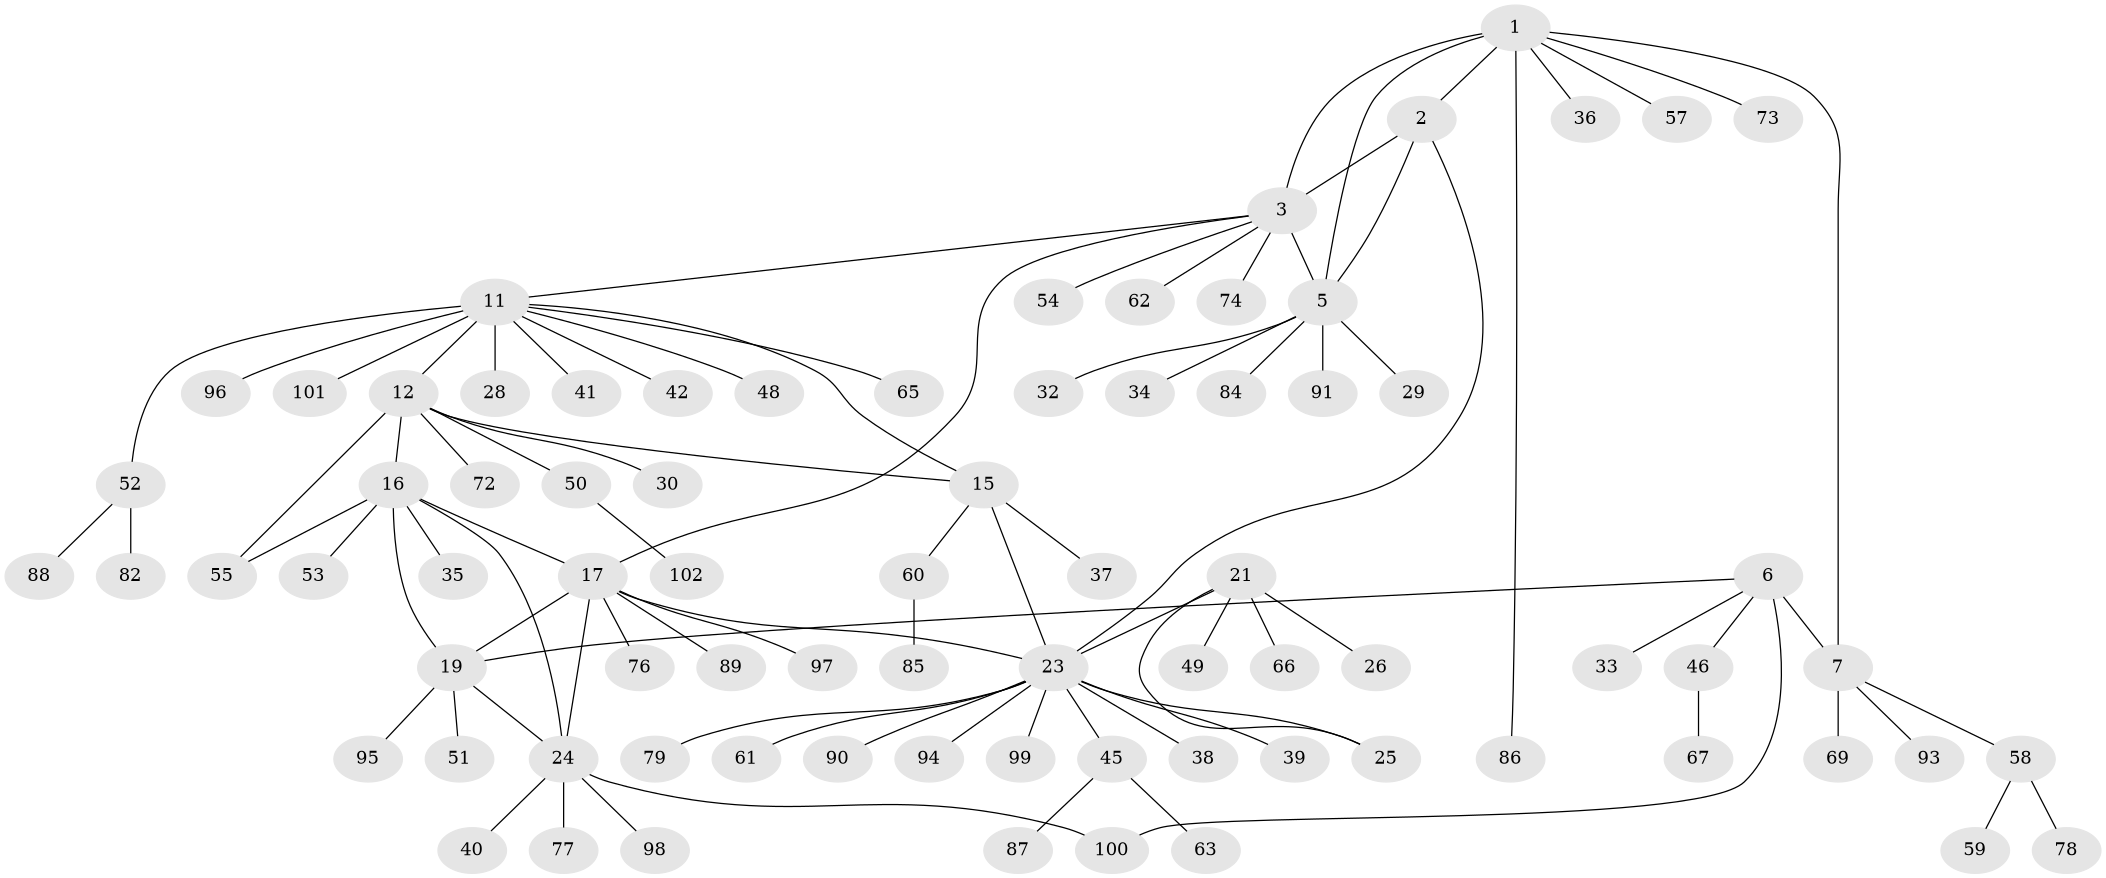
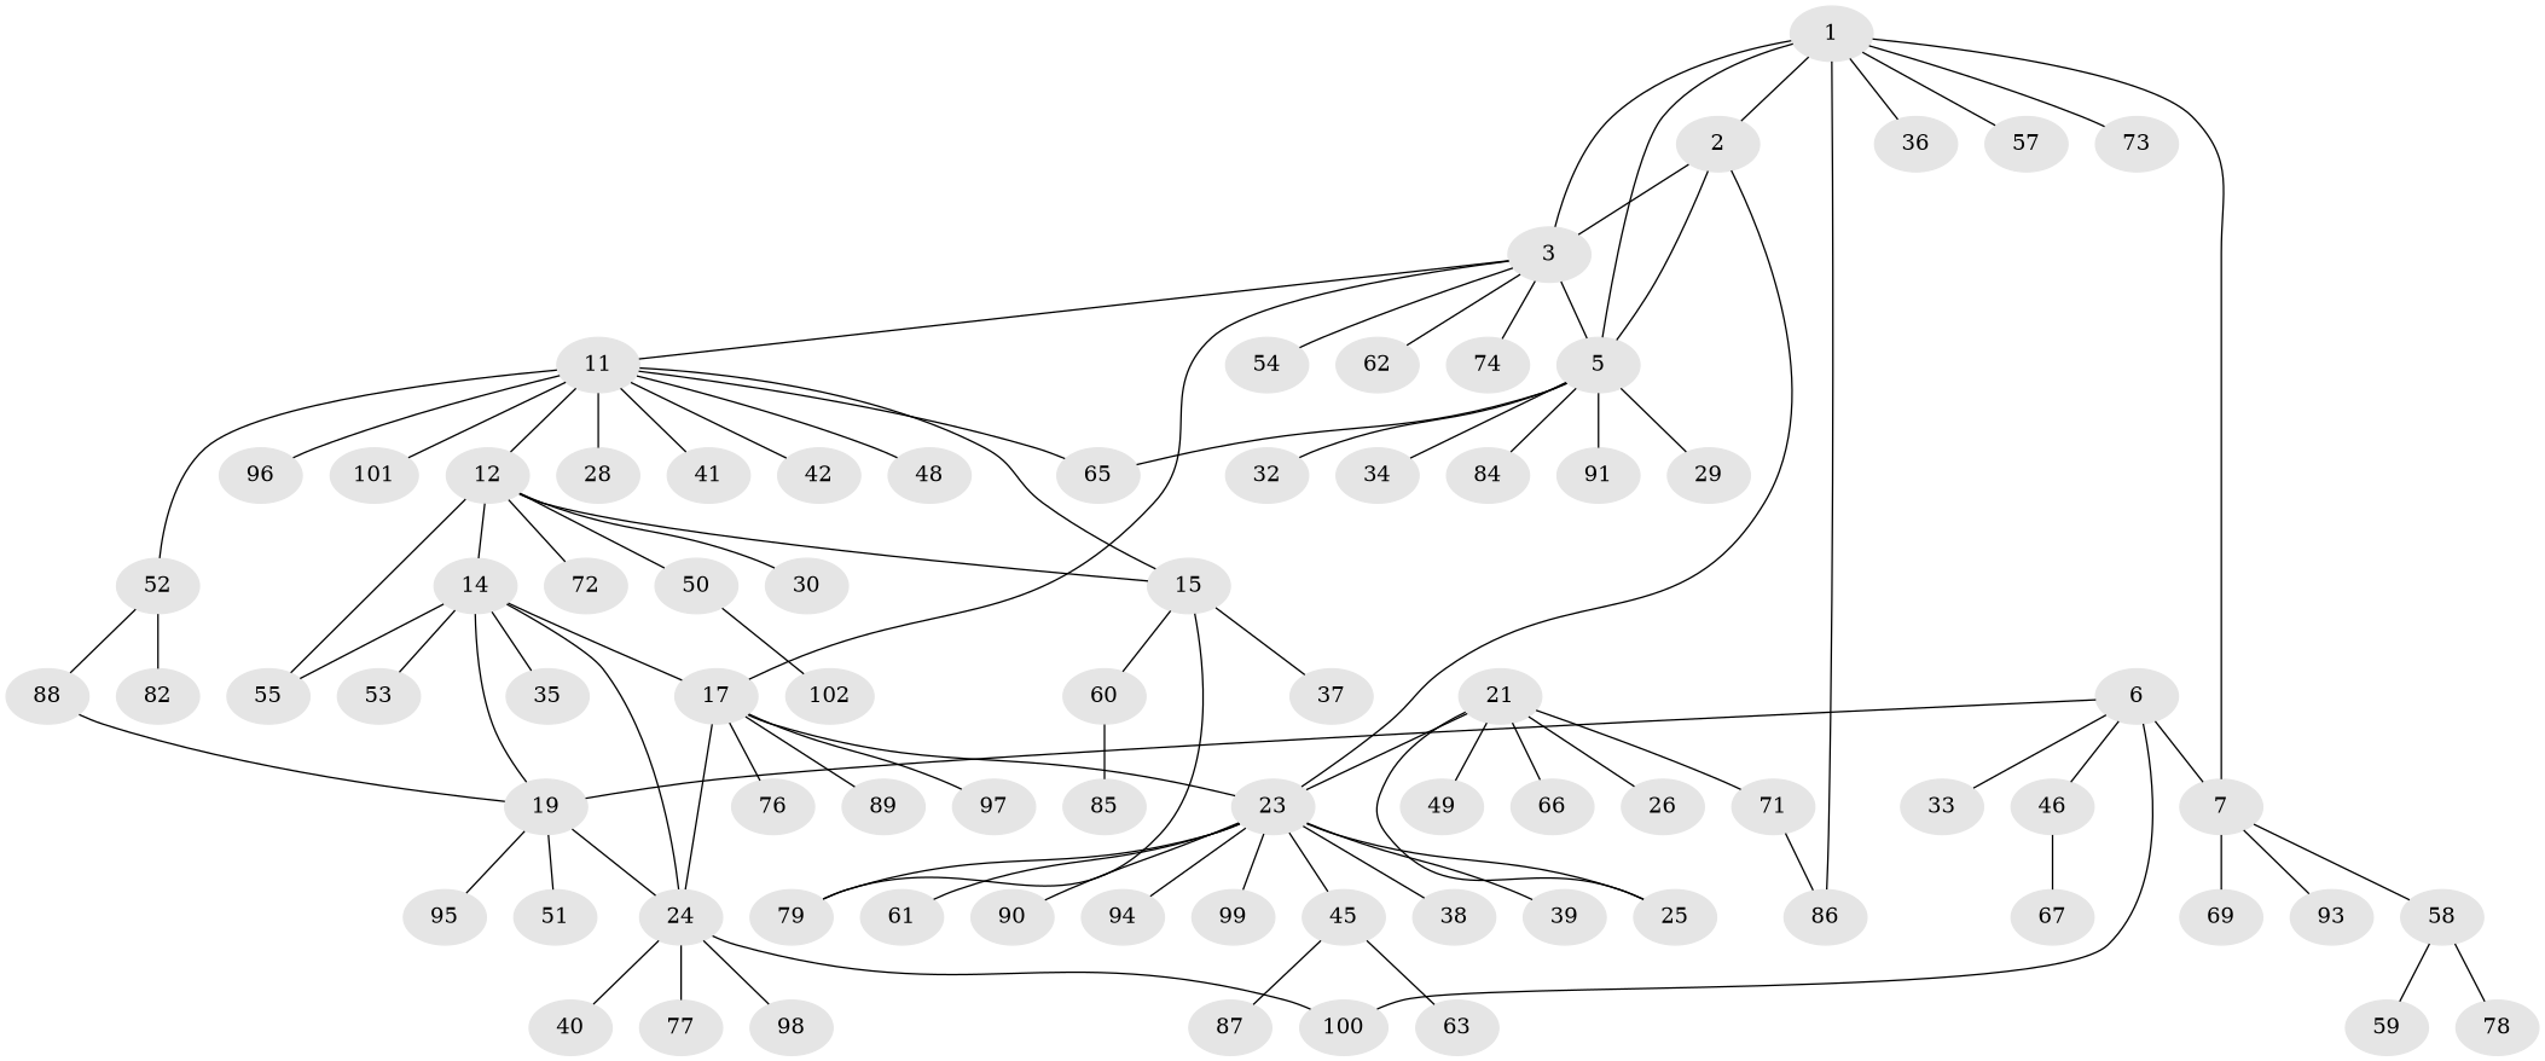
  graph {
    node [color=gray90 style=filled]
    1 [super="+43"]
    2 [super="+31"]
    3 [super="+4"]
    5 [super="+27"]
    7 [super="+10"]
    36 [super="+70"]
    57
    73
    86
    23 [super="+24"]
    11 [super="+13"]
    17 [super="+18"]
    54
    62
    74
    29
    32
    34
    65 [super="+81"]
    84
    91
    58 [super="+64"]
    69
    93
    25
    38
    39
    45
    61
    79
    90
    94
    99
    12 [super="+14"]
    15 [super="+56"]
    28
    41
    42
    48
    52
    96
    101
    19 [super="+92"]
    n44 [label=24 super="+47"]
    76
    89
    97
    6 [super="+9"]
    33
    46 [super="+80"]
    100
    51
    95
    67 [super="+75"]
    59
    78
-   16 [super="+68"]
+   16 [super="+68" label=14]
    30
    50
    55
    72
    37
    60
    82 [super="+83"]
    88
    35 [super="+44"]
    53
    102
    85
    40
    77
    98
    21 [super="+22"]
    26
    49
    66
+   71
    63
    87
    1 -- 2
    1 -- 3 [weight=2]
    1 -- 5
    1 -- 7
    1 -- 36
    1 -- 57
    1 -- 73
    1 -- 86
    2 -- 3 [weight=2]
    2 -- 5
    2 -- 23
    3 -- 5 [weight=2]
    3 -- 11
    3 -- 17
    3 -- 54
    3 -- 62
    3 -- 74
    5 -- 29
    5 -- 32
    5 -- 34
+   5 -- 65
    5 -- 84
    5 -- 91
    7 -- 58
    7 -- 69
    7 -- 93
    23 -- 25 [weight=2]
    23 -- 38
    23 -- 39
    23 -- 45
    23 -- 61
    23 -- 79
    23 -- 90
    23 -- 94
    23 -- 99
    11 -- 65
    11 -- 12 [weight=4]
    11 -- 15 [weight=2]
    11 -- 28
    11 -- 41
    11 -- 42
    11 -- 48
    11 -- 52
    11 -- 96
    11 -- 101
    17 -- 23
-   17 -- 19 [weight=2]
+   88 -- 19 [weight=2]
    17 -- n44 [weight=2]
    17 -- 76
    17 -- 89
    17 -- 97
    58 -- 59
    58 -- 78
    45 -- 63
    45 -- 87
    12 -- 15 [weight=2]
    12 -- 16
    12 -- 30
    12 -- 50
    12 -- 55
    12 -- 72
-   15 -- 23
+   15 -- 79
    15 -- 37
    15 -- 60
    52 -- 82
    52 -- 88
    19 -- n44
    19 -- 51
    19 -- 95
    n44 -- 100
    n44 -- 40
    n44 -- 77
    n44 -- 98
    6 -- 7 [weight=4]
    6 -- 19
    6 -- 33
    6 -- 46
    6 -- 100
    46 -- 67
    16 -- 17 [weight=2]
    16 -- 19
    16 -- n44
    16 -- 55
    16 -- 35
    16 -- 53
    50 -- 102
    60 -- 85
    21 -- 23 [weight=4]
    21 -- 25 [weight=2]
    21 -- 26
    21 -- 49
    21 -- 66
+   21 -- 71
+   71 -- 86
  }
